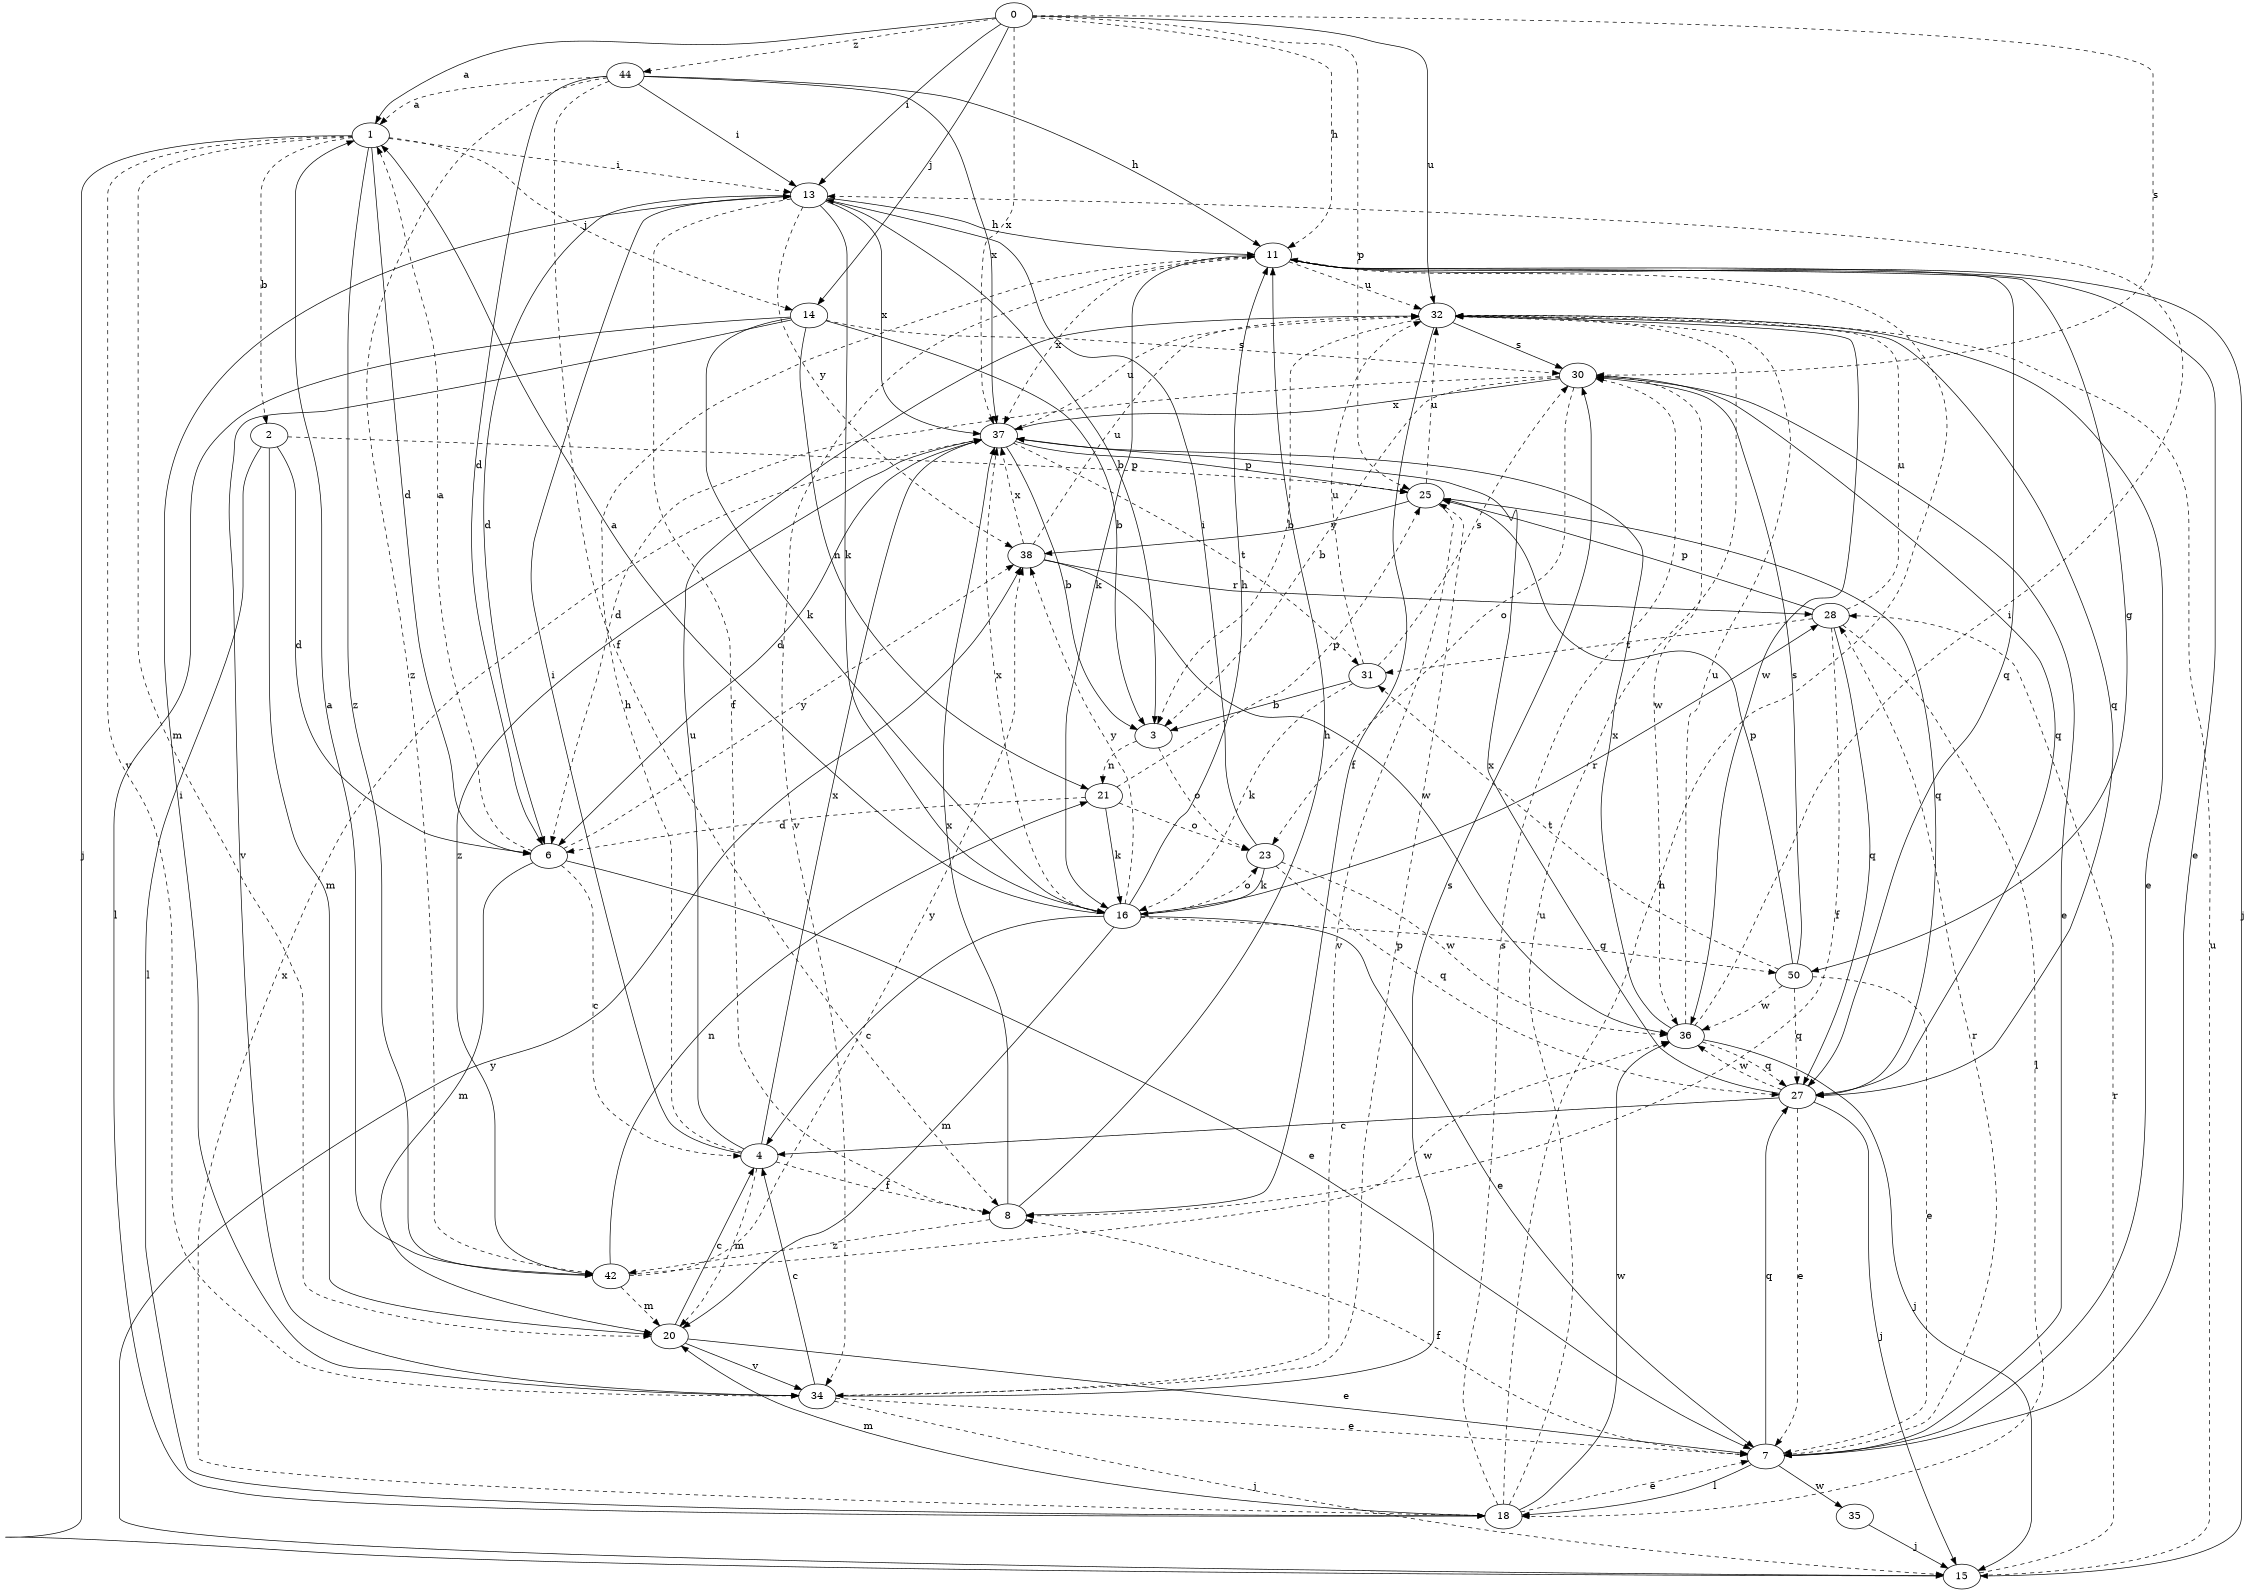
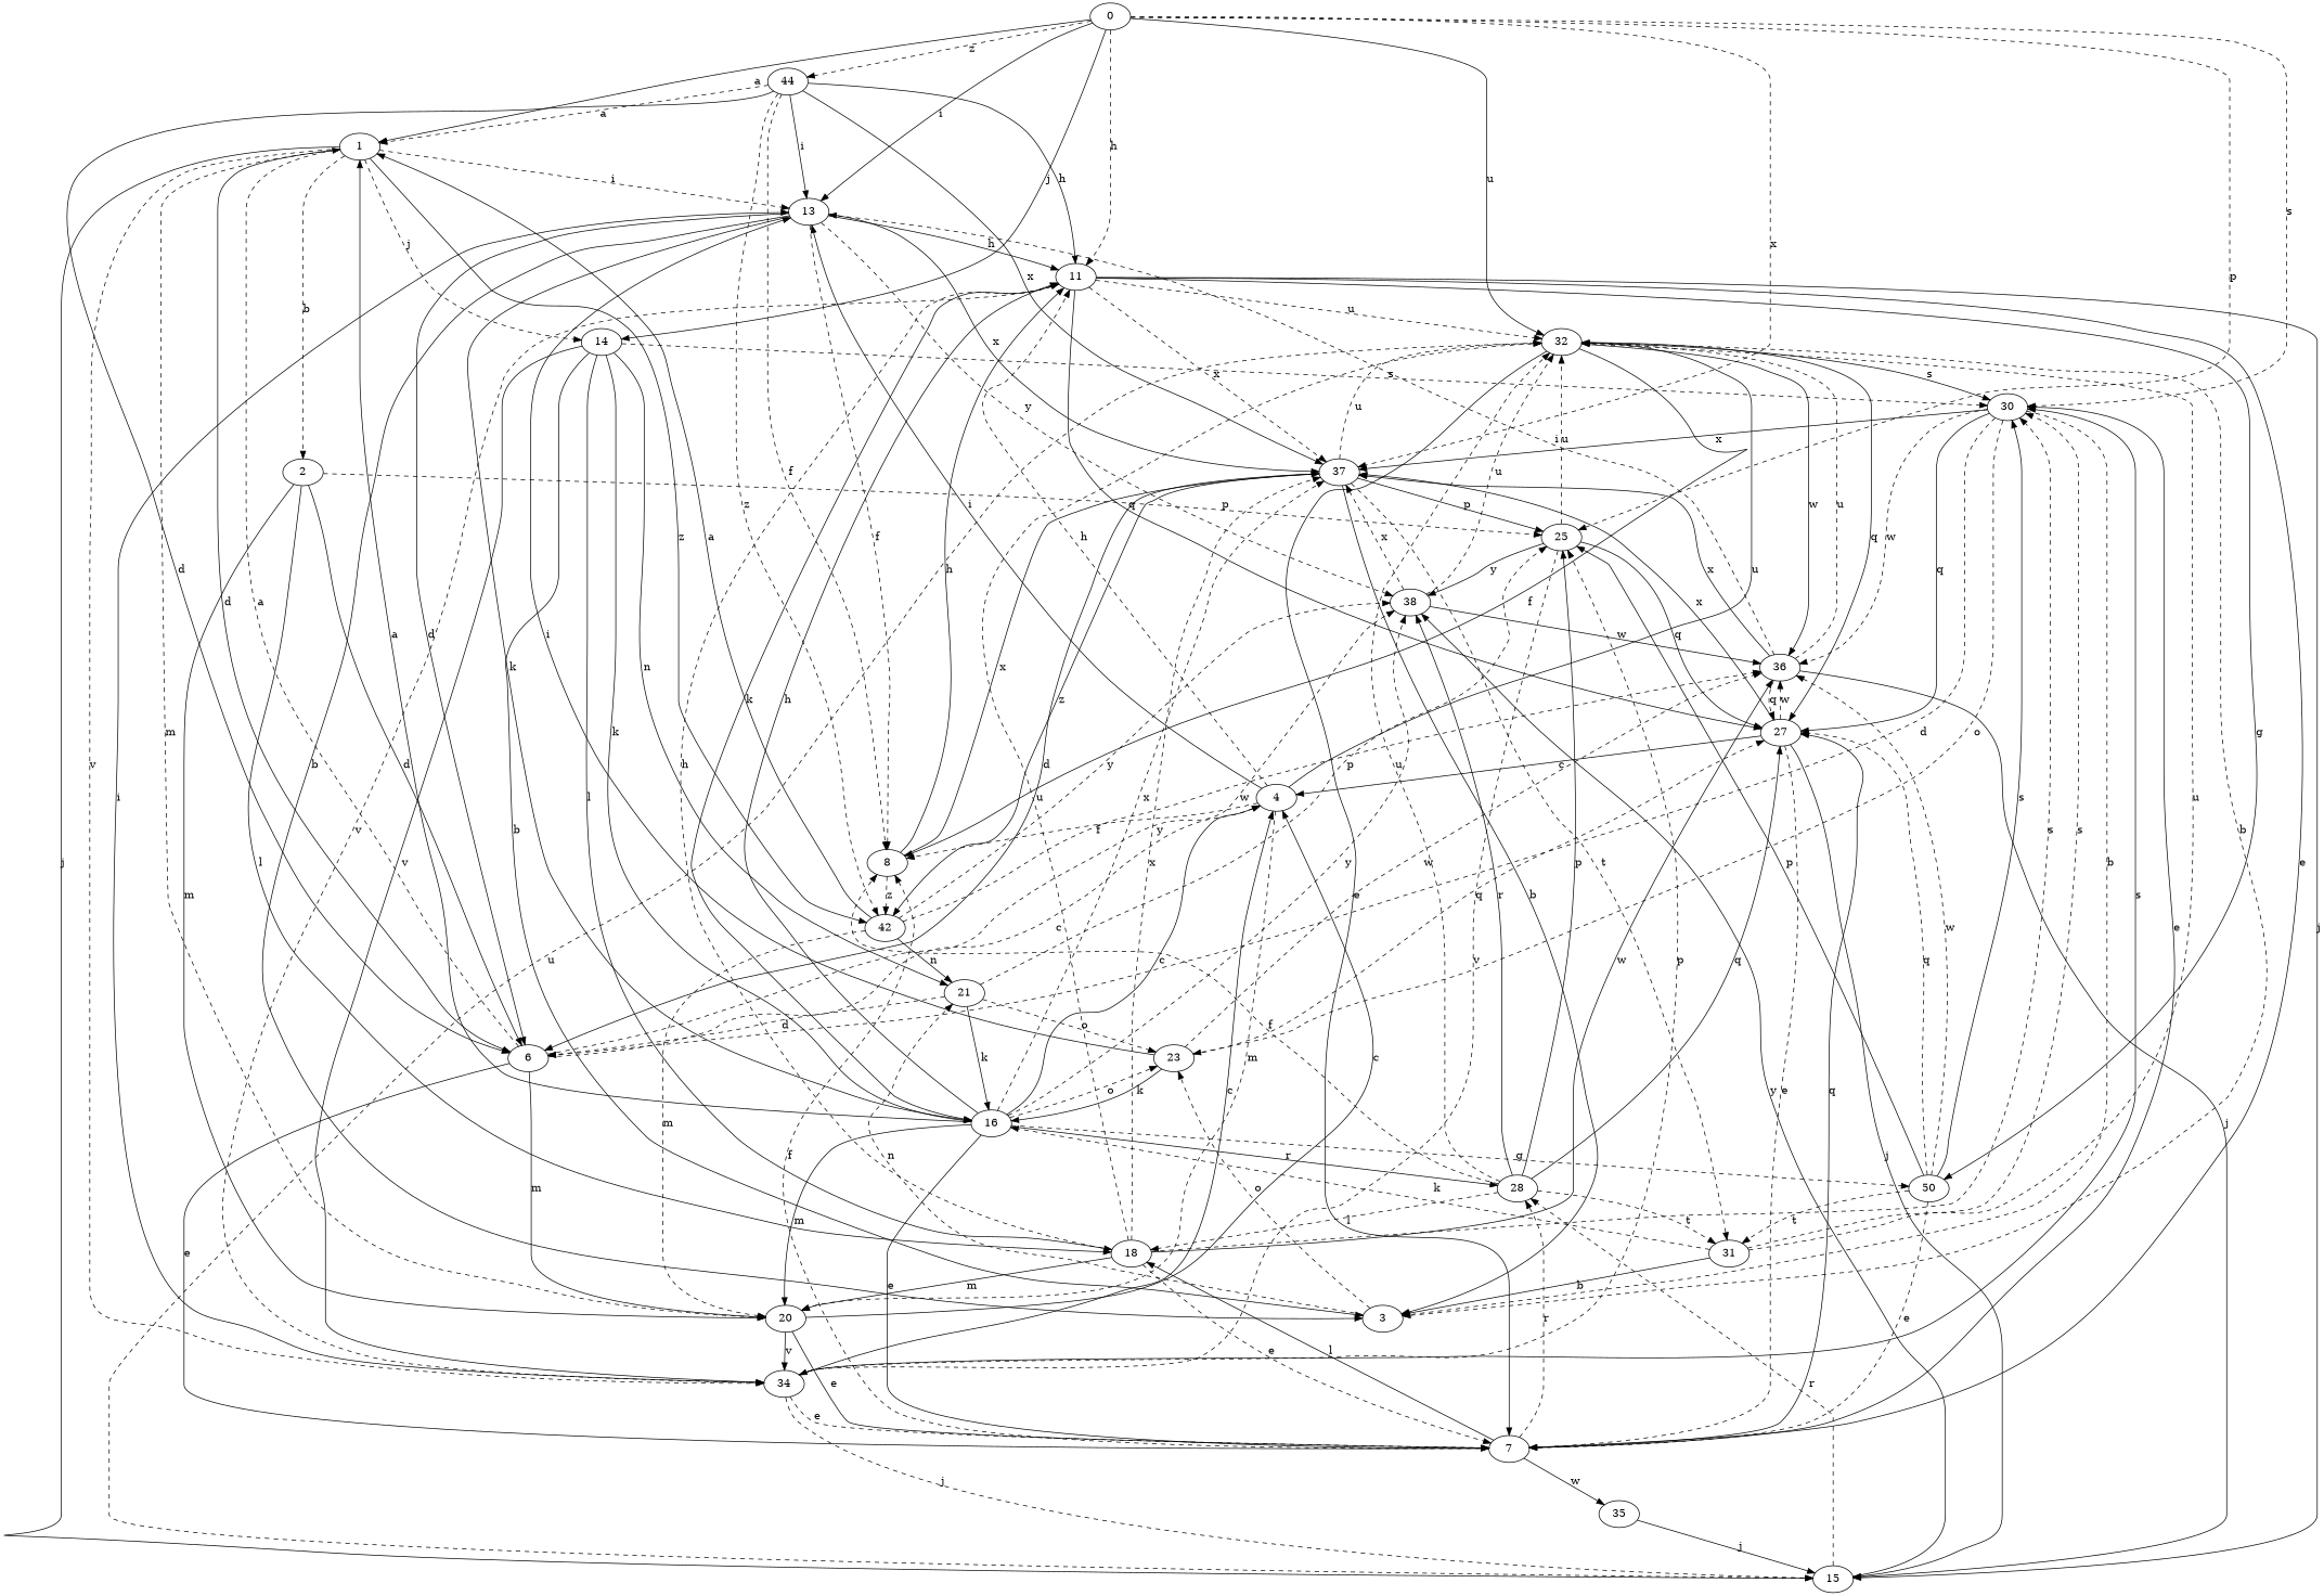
  strict digraph {
    edge [style=solid]
    0
    1
    11
    13
    14
    25
    30
    32
    37
    n10 [label=44]
    2
    6
    15
    20
    34
    42
    7
    27
    n19 [label=50]
    16
    3
    8
    38
    18
    21
    23
    36
    31
    4
    28
    35
    0 -> 1 [label=a]
    0 -> 11 [label=h style=dashed]
    0 -> 13 [label=i]
    0 -> 14 [label=j]
    0 -> 25 [label=p style=dashed]
    0 -> 30 [label=s style=dashed]
    0 -> 32 [label=u]
    0 -> 37 [label=x style=dashed]
    0 -> n10 [label=z style=dashed]
    1 -> 13 [label=i style=dashed]
    1 -> 14 [label=j style=dashed]
    1 -> 2 [label=b style=dashed]
    1 -> 6 [label=d]
    1 -> 15 [label=j]
    1 -> 20 [label=m style=dashed]
    1 -> 34 [label=v style=dashed]
    1 -> 42 [label=z]
    11 -> 32 [label=u style=dashed]
    11 -> 37 [label=x style=dashed]
    11 -> 15 [label=j]
    11 -> 34 [label=v style=dashed]
    11 -> 7 [label=e]
    11 -> 27 [label=q]
    11 -> n19 [label=g]
    11 -> 16 [label=k]
    13 -> 11 [label=h]
    13 -> 37 [label=x]
    13 -> 6 [label=d]
    13 -> 16 [label=k]
    13 -> 3 [label=b]
    13 -> 8 [label=f style=dashed]
    13 -> 38 [label=y style=dashed]
    14 -> 30 [label=s style=dashed]
    14 -> 34 [label=v]
    14 -> 16 [label=k]
    14 -> 3 [label=b]
    14 -> 18 [label=l]
    14 -> 21 [label=n]
    25 -> 32 [label=u style=dashed]
    25 -> 34 [label=v style=dashed]
    25 -> 27 [label=q]
    25 -> 38 [label=y]
    30 -> 37 [label=x]
    30 -> 6 [label=d style=dashed]
    30 -> 27 [label=q]
    30 -> 3 [label=b style=dashed]
    30 -> 23 [label=o style=dashed]
    30 -> 36 [label=w style=dashed]
    32 -> 30 [label=s]
    32 -> 7 [label=e]
    32 -> 27 [label=q]
    32 -> 3 [label=b style=dashed]
    32 -> 8 [label=f]
    32 -> 36 [label=w]
    37 -> 25 [label=p]
    37 -> 32 [label=u style=dashed]
    37 -> 6 [label=d]
    37 -> 42 [label=z]
    37 -> 3 [label=b]
    37 -> 31 [label=t style=dashed]
    n10 -> 1 [label=a style=dashed]
    n10 -> 11 [label=h]
    n10 -> 13 [label=i]
    n10 -> 37 [label=x]
    n10 -> 6 [label=d]
    n10 -> 42 [label=z style=dashed]
    n10 -> 8 [label=f style=dashed]
    2 -> 25 [label=p style=dashed]
    2 -> 6 [label=d]
    2 -> 20 [label=m]
    2 -> 18 [label=l]
    6 -> 1 [label=a style=dashed]
    6 -> 20 [label=m]
    6 -> 7 [label=e]
    6 -> 38 [label=y style=dashed]
    6 -> 4 [label=c style=dashed]
    15 -> 32 [label=u style=dashed]
    15 -> 38 [label=y]
    15 -> 28 [label=r style=dashed]
    20 -> 34 [label=v]
    20 -> 7 [label=e]
    20 -> 4 [label=c]
    34 -> 13 [label=i]
    34 -> 25 [label=p style=dashed]
    34 -> 30 [label=s]
    34 -> 15 [label=j style=dashed]
    34 -> 7 [label=e style=dashed]
    34 -> 4 [label=c]
    42 -> 1 [label=a]
    42 -> 20 [label=m style=dashed]
    42 -> 38 [label=y style=dashed]
    42 -> 21 [label=n]
    42 -> 36 [label=w style=dashed]
    7 -> 30 [label=e]
    7 -> 27 [label=q]
    7 -> 8 [label=f style=dashed]
    7 -> 18 [label=l]
    7 -> 28 [label=r style=dashed]
    7 -> 35 [label=w]
    27 -> 37 [label=x]
    27 -> 15 [label=j]
    27 -> 7 [label=e style=dashed]
    27 -> 36 [label=w style=dashed]
    27 -> 4 [label=c]
    n19 -> 25 [label=p]
    n19 -> 30 [label=s]
    n19 -> 7 [label=e style=dashed]
    n19 -> 27 [label=q style=dashed]
    n19 -> 36 [label=w style=dashed]
    n19 -> 31 [label=t style=dashed]
    16 -> 1 [label=a]
    16 -> 11 [label=h]
    16 -> 37 [label=x style=dashed]
    16 -> 20 [label=m]
    16 -> 7 [label=e]
    16 -> n19 [label=g style=dashed]
    16 -> 38 [label=y style=dashed]
    16 -> 23 [label=o style=dashed]
    16 -> 4 [label=c]
    16 -> 28 [label=r]
    3 -> 21 [label=n style=dashed]
    3 -> 23 [label=o style=dashed]
    8 -> 11 [label=h]
    8 -> 37 [label=x]
    8 -> 42 [label=z style=dashed]
    38 -> 32 [label=u style=dashed]
    38 -> 37 [label=x style=dashed]
    38 -> 36 [label=w]
-   38 -> 28 [label=r]
+   28 -> 38 [label=r]
    18 -> 11 [label=h style=dashed]
    18 -> 30 [label=s style=dashed]
    18 -> 32 [label=u style=dashed]
    18 -> 37 [label=x style=dashed]
    18 -> 20 [label=m]
    18 -> 7 [label=e style=dashed]
    18 -> 36 [label=w]
    21 -> 25 [label=p style=dashed]
    21 -> 6 [label=d style=dashed]
    21 -> 16 [label=k]
    21 -> 23 [label=o style=dashed]
    23 -> 13 [label=i]
    23 -> 27 [label=q style=dashed]
    23 -> 16 [label=k]
    23 -> 36 [label=w style=dashed]
    36 -> 13 [label=i style=dashed]
    36 -> 32 [label=u style=dashed]
    36 -> 37 [label=x]
    36 -> 15 [label=j]
    36 -> 27 [label=q style=dashed]
    31 -> 30 [label=s style=dashed]
    31 -> 32 [label=u style=dashed]
    31 -> 16 [label=k style=dashed]
    31 -> 3 [label=b]
    4 -> 11 [label=h style=dashed]
    4 -> 13 [label=i]
    4 -> 32 [label=u]
-   4 -> 37 [label=x]
    4 -> 20 [label=m style=dashed]
    4 -> 8 [label=f style=dashed]
    28 -> 25 [label=p]
    28 -> 32 [label=u style=dashed]
    28 -> 27 [label=q]
    28 -> 8 [label=f style=dashed]
    28 -> 18 [label=l style=dashed]
    28 -> 31 [label=t style=dashed]
    35 -> 15 [label=j]
  }
